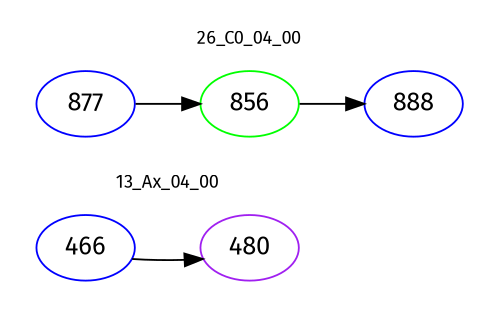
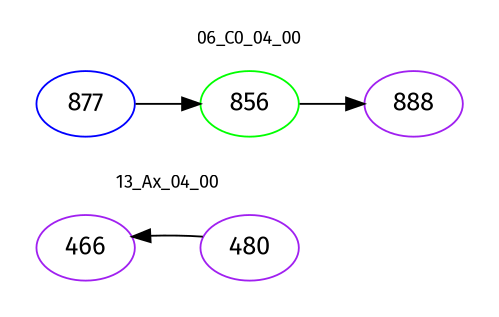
  digraph {
    fontname="Fira Sans"
    rankdir=LR
    node [color=purple fontname="Fira Sans"]
    edge [color=black fontname="Fira Sans"]
-   n1 [color=blue label=466]
+   n1 [label=466]
    n2 [label=480]
    n3 [color=blue label=877]
    n4 [color=green label=856]
-   n5 [color=blue label=888]
+   n5 [label=888]
    subgraph cluster_1 {
      color=white
      fontsize=10
      label="13_Ax_04_00"
      n1
      n2
    }
    subgraph cluster_2 {
      color=white
      fontsize=10
-     label="26_C0_04_00"
+     label="06_C0_04_00"
      n3
      n4
      n5
    }
-   n1 -> n2
+   n2 -> n1
    n3 -> n4
    n4 -> n5
  }
